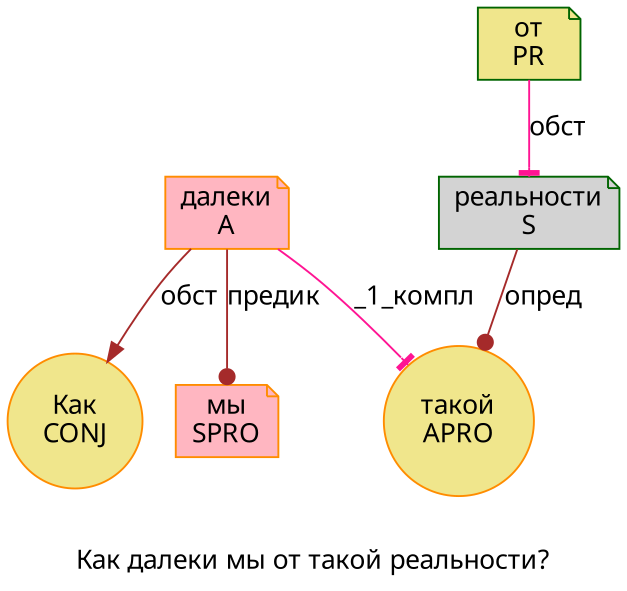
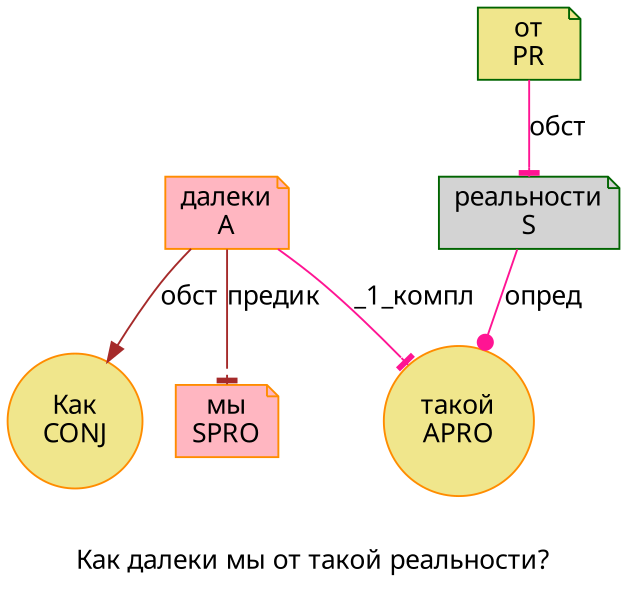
  digraph {
    fontname="Noto Sans"
    label="Как далеки мы от такой реальности?"
    node [color=darkorange fillcolor=khaki fontname="Noto Sans" penwidth=1 shape=note style=filled]
    edge [arrowhead=dot color=brown fontname="Noto Sans"]
    n1 [label="Как\nCONJ" shape=circle]
    n2 [fillcolor=lightpink label="далеки\nA"]
    n3 [fillcolor=lightpink label="мы\nSPRO"]
    n4 [label="такой\nAPRO" shape=circle]
    n5 [color=darkgreen label="от\nPR"]
    n6 [color=darkgreen fillcolor=lightgrey label="реальности\nS"]
    n2 -> n1 [arrowhead=normal label="обст"]
-   n2 -> n3 [label="предик"]
+   n2 -> n3 [arrowhead=tee label="предик"]
    n2 -> n4 [arrowhead=tee color=deeppink label="_1_компл"]
    n5 -> n6 [arrowhead=tee color=deeppink label="обст"]
-   n6 -> n4 [label="опред"]
+   n6 -> n4 [color=deeppink label="опред"]
  }
